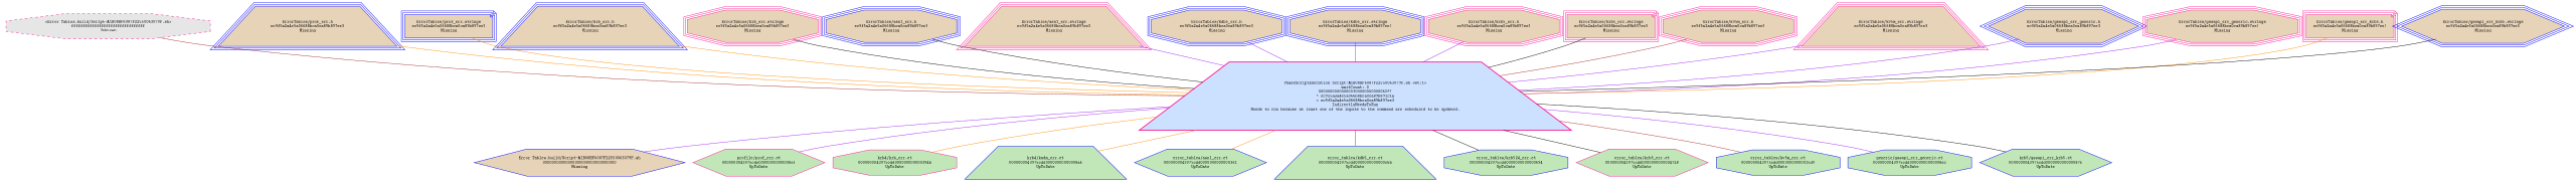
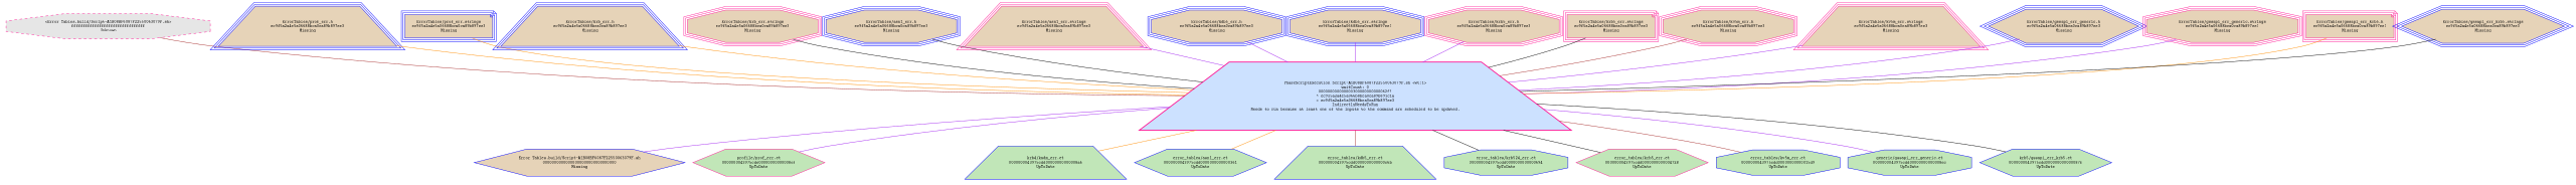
  digraph {
    concentrate=false
    fontname="Courier Prime"
    node [color=blue fillcolor="0.1 0.2 0.9" fontname="Courier Prime" fontsize=9 shape=octagon style=filled peripheries=3]
    edge [arrowhead=none arrowtail=normal color=purple style=solid fontname="Courier Prime"]
    n1 [color=deeppink fillcolor="0.0 0.0 0.9" label="<Error Tables.build/Script-A1B08BF6087F22550063079F.sh>\nffffffffffffffffffffffffffffffff\nUnknown" style="filled,dashed" peripheries=""]
    n2 [color=deeppink fillcolor="0.6 0.2 1.0" label="PhaseScriptExecution Script-A1B08BF6087F22550063079F.sh <wt:1>\nwaitCount: 0\n000000000000000300000000000062f9\n^ ec9f5a2a4e5a066b8bca0ca89b891c1a\n= ec9f5a2a4e5a06688bca0ca89b897ee3\nIndirectlyNeedsToRun\nNeeds to run because at least one of the inputs to the command are scheduled to be updated." shape=trapezium style="filled,bold" peripheries=""]
    n3 [label="Error Tables.build/Script-A1B08BF6087F22550063079F.sh\n00000000000000000000000000000000\nMissing" shape=hexagon peripheries=""]
    n4 [color=deeppink fillcolor="0.3 0.2 0.9" label="profile/prof_err.et\n0000000043975cde00000000000008e8\nUpToDate" shape=hexagon peripheries=""]
-   n5 [color=deeppink fillcolor="0.3 0.2 0.9" label="krb4/krb_err.et\n0000000043975cdd000000000000394b\nUpToDate" peripheries=""]
    n6 [fillcolor="0.3 0.2 0.9" label="krb4/kadm_err.et\n0000000043975cdd00000000000008a6\nUpToDate" shape=trapezium peripheries=""]
    n7 [fillcolor="0.3 0.2 0.9" label="error_tables/asn1_err.et\n0000000043975cdd0000000000000361\nUpToDate" shape=hexagon peripheries=""]
    n8 [fillcolor="0.3 0.2 0.9" label="error_tables/kdb5_err.et\n0000000043975cdd0000000000000c6b\nUpToDate" shape=trapezium peripheries=""]
    n9 [fillcolor="0.3 0.2 0.9" label="error_tables/krb524_err.et\n0000000043975cdd0000000000000694\nUpToDate" peripheries=""]
    n10 [color=deeppink fillcolor="0.3 0.2 0.9" label="error_tables/krb5_err.et\n0000000043975cdd0000000000004728\nUpToDate" shape=hexagon peripheries=""]
    n11 [fillcolor="0.3 0.2 0.9" label="error_tables/kv5m_err.et\n0000000043975cdd00000000000015d9\nUpToDate" peripheries=""]
    n12 [fillcolor="0.3 0.2 0.9" label="generic/gssapi_err_generic.et\n0000000043975cdd00000000000008ec\nUpToDate" peripheries=""]
    n13 [fillcolor="0.3 0.2 0.9" label="krb5/gssapi_err_krb5.et\n0000000043975cdd000000000000087f\nUpToDate" shape=hexagon peripheries=""]
    n14 [label="ErrorTables/prof_err.h\nec9f5a2a4e5a06688bca0ca89b897ee3\nMissing" shape=trapezium]
    n15 [label="ErrorTables/prof_err.strings\nec9f5a2a4e5a06688bca0ca89b897ee3\nMissing" shape=note]
    n16 [label="ErrorTables/krb_err.h\nec9f5a2a4e5a06688bca0ca89b897ee3\nMissing" shape=trapezium]
    n17 [color=deeppink label="ErrorTables/krb_err.strings\nec9f5a2a4e5a06688bca0ca89b897ee3\nMissing"]
    n18 [label="ErrorTables/asn1_err.h\nec9f5a2a4e5a06688bca0ca89b897ee3\nMissing"]
    n19 [color=deeppink label="ErrorTables/asn1_err.strings\nec9f5a2a4e5a06688bca0ca89b897ee3\nMissing" shape=trapezium]
    n20 [label="ErrorTables/kdb5_err.h\nec9f5a2a4e5a06688bca0ca89b897ee3\nMissing"]
    n21 [label="ErrorTables/kdb5_err.strings\nec9f5a2a4e5a06688bca0ca89b897ee3\nMissing"]
    n22 [color=deeppink label="ErrorTables/krb5_err.h\nec9f5a2a4e5a06688bca0ca89b897ee3\nMissing"]
    n23 [color=deeppink label="ErrorTables/krb5_err.strings\nec9f5a2a4e5a06688bca0ca89b897ee3\nMissing" shape=note]
    n24 [color=deeppink label="ErrorTables/kv5m_err.h\nec9f5a2a4e5a06688bca0ca89b897ee3\nMissing"]
    n25 [color=deeppink label="ErrorTables/kv5m_err.strings\nec9f5a2a4e5a06688bca0ca89b897ee3\nMissing" shape=trapezium]
    n26 [label="ErrorTables/gssapi_err_generic.h\nec9f5a2a4e5a06688bca0ca89b897ee3\nMissing" shape=hexagon]
    n27 [color=deeppink label="ErrorTables/gssapi_err_generic.strings\nec9f5a2a4e5a06688bca0ca89b897ee3\nMissing"]
    n28 [color=deeppink label="ErrorTables/gssapi_err_krb5.h\nec9f5a2a4e5a06688bca0ca89b897ee3\nMissing" shape=note]
    n29 [label="ErrorTables/gssapi_err_krb5.strings\nec9f5a2a4e5a06688bca0ca89b897ee3\nMissing" shape=hexagon]
    n1 -> n2 [color=brown]
    n2 -> n3
    n2 -> n4
-   n2 -> n5 [color=darkorange]
    n2 -> n6 [color=darkorange]
    n2 -> n7 [color=darkorange]
    n2 -> n8 [color=brown]
    n2 -> n9 [color=black]
    n2 -> n10 [color=black]
    n2 -> n11 [color=brown]
    n2 -> n12
    n2 -> n13 [color=black]
    n14 -> n2 [color=darkorange]
    n15 -> n2 [color=darkorange]
    n16 -> n2 [color=darkorange]
    n17 -> n2 [color=black]
    n18 -> n2 [color=black]
    n19 -> n2
    n20 -> n2
    n21 -> n2
    n22 -> n2
    n23 -> n2 [color=black]
    n24 -> n2 [color=brown]
    n25 -> n2
    n26 -> n2
    n27 -> n2
    n28 -> n2 [color=darkorange]
    n29 -> n2 [color=black]
  }
